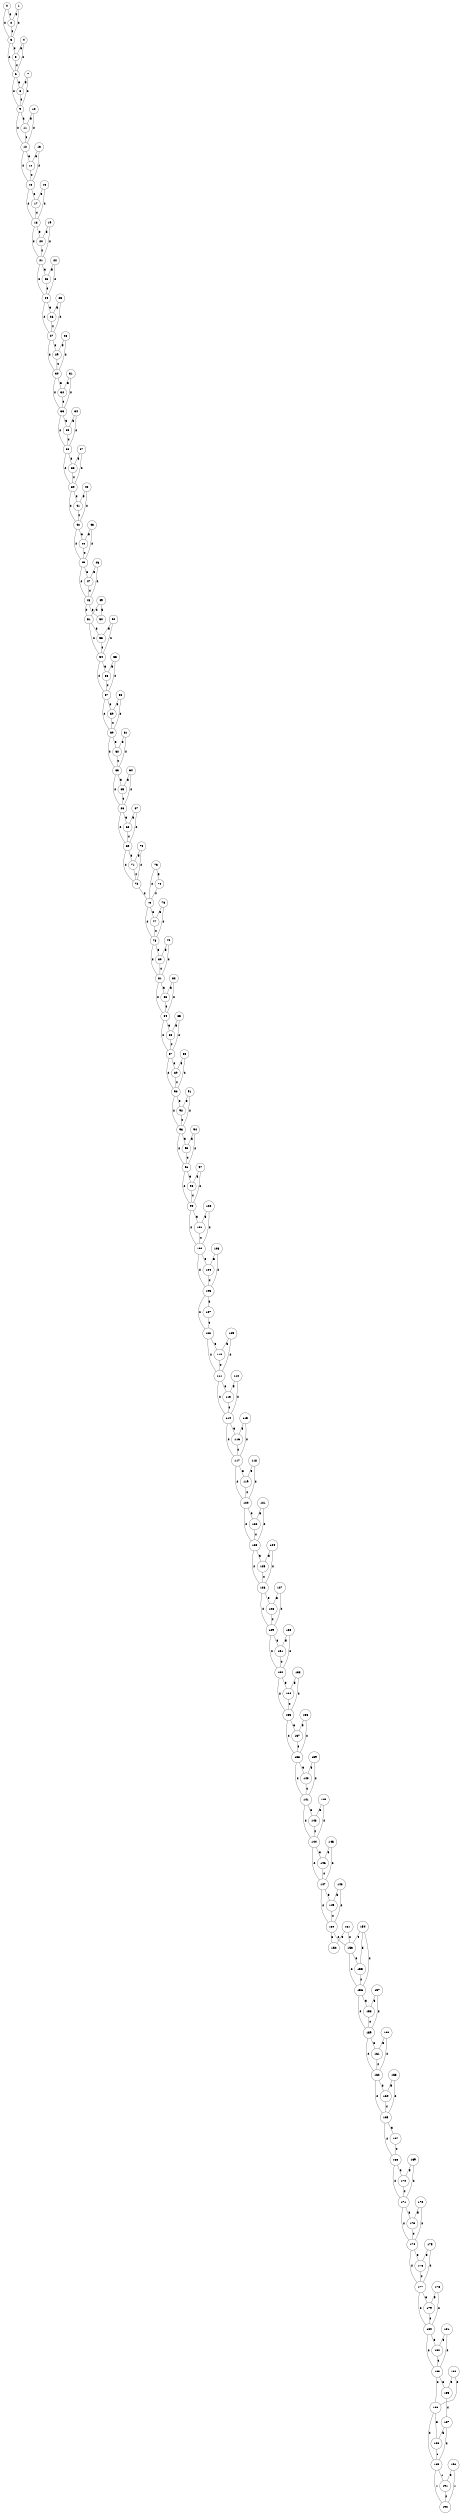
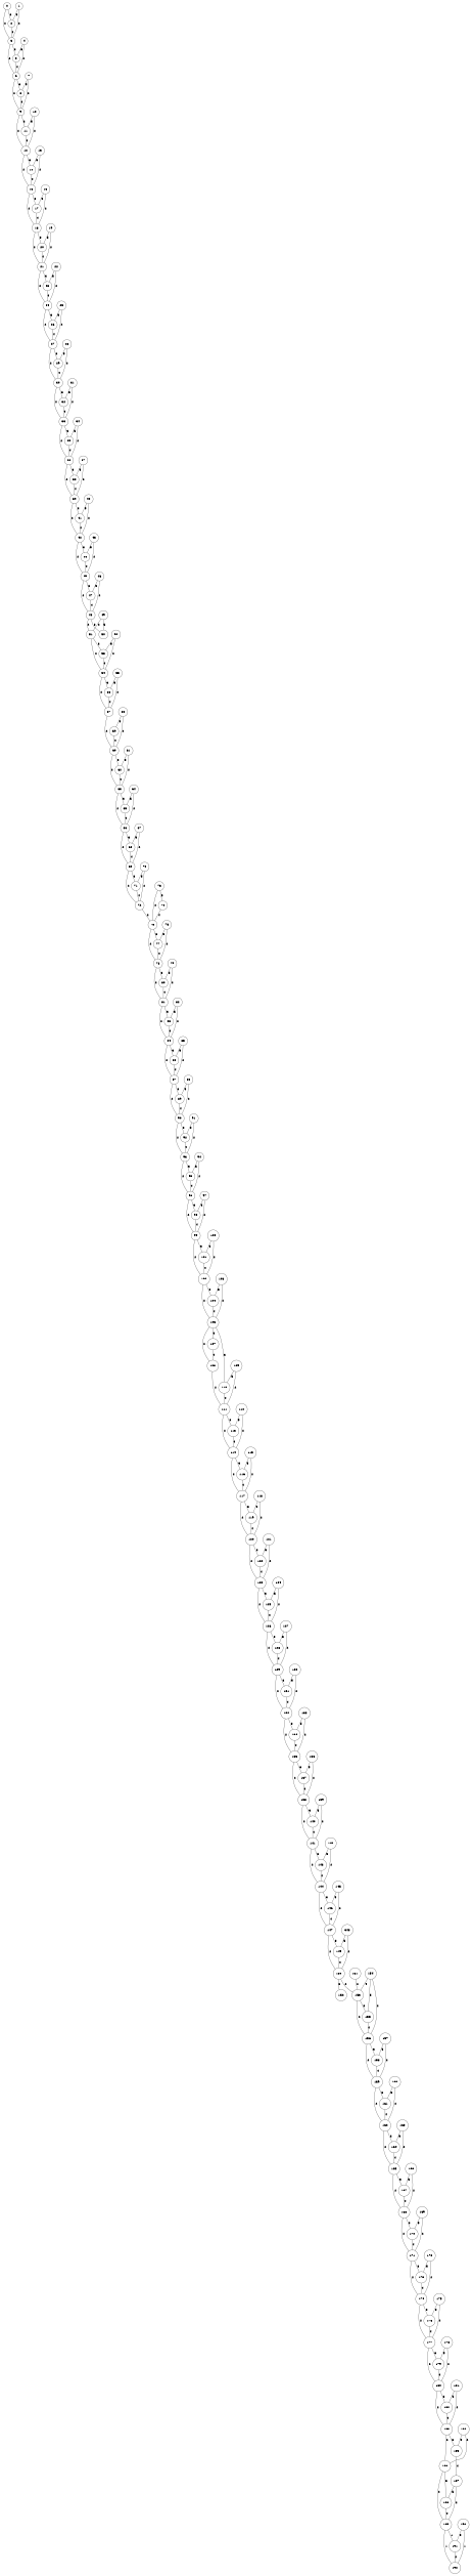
  graph {
    node [shape=circle]
    0
    2
    3
    5
    6
    8
    9
    1
    11
    12
    4
    14
    15
    7
    17
    18
    10
    20
    21
    13
    23
    24
    16
    26
    27
    19
    29
    30
    22
    32
    33
    25
    35
    36
    28
    38
    39
    31
    41
    42
    34
    44
    45
    37
    47
    48
    40
    50
    51
    43
    53
    54
    46
    56
    57
    49
    59
    60
    52
    62
    63
    55
    65
    66
    58
    68
    69
    61
    71
    72
    64
    75
    67
    74
    77
    78
    70
    80
    81
    73
    83
    84
    76
    86
    87
    79
    89
    90
    82
    92
    93
    85
    95
    96
    88
    98
    99
    91
    101
    102
    94
    104
    105
    97
    107
    108
    100
    110
    111
    103
    113
    114
    116
    117
    109
    119
    120
    112
    122
    123
    115
    125
    126
    118
    128
    129
    121
    131
    132
    124
    134
    135
    127
    137
    138
    130
    140
    141
    133
    143
    144
    136
    146
    147
    139
    149
    150
    142
    152
    153
    145
    155
    156
-   148
+   148 [label=348]
    158
    159
    151
    161
    162
    154
    164
    165
    157
    167
    168
    160
    170
    171
    163
    173
    174
+   166
    176
    177
    169
    179
    180
    172
    182
    183
    175
    185
    186
    178
    187
    188
    189
    181
    191
    192
    184
    190
    0 -- 2 [label=3]
    0 -- 3 [label=2]
    2 -- 3 [label=4]
    3 -- 5 [label=3]
    3 -- 6 [label=2]
    5 -- 6 [label=4]
    6 -- 8 [label=3]
    6 -- 9 [label=2]
    8 -- 9 [label=4]
    9 -- 11 [label=3]
    9 -- 12 [label=2]
    1 -- 2 [label=5]
    1 -- 3 [label=2]
    11 -- 12 [label=4]
    12 -- 14 [label=3]
    12 -- 15 [label=2]
    4 -- 5 [label=5]
    4 -- 6 [label=2]
    14 -- 15 [label=4]
    15 -- 17 [label=3]
    15 -- 18 [label=2]
    7 -- 8 [label=5]
    7 -- 9 [label=2]
    17 -- 18 [label=4]
    18 -- 20 [label=3]
    18 -- 21 [label=2]
    10 -- 11 [label=5]
    10 -- 12 [label=2]
    20 -- 21 [label=4]
    21 -- 23 [label=3]
    21 -- 24 [label=2]
    13 -- 14 [label=5]
    13 -- 15 [label=2]
    23 -- 24 [label=4]
    24 -- 26 [label=3]
    24 -- 27 [label=2]
    16 -- 17 [label=5]
    16 -- 18 [label=2]
    26 -- 27 [label=4]
    27 -- 29 [label=3]
    27 -- 30 [label=2]
    19 -- 20 [label=5]
    19 -- 21 [label=2]
    29 -- 30 [label=4]
    30 -- 32 [label=3]
    30 -- 33 [label=2]
    22 -- 23 [label=5]
    22 -- 24 [label=2]
    32 -- 33 [label=4]
    33 -- 35 [label=3]
    33 -- 36 [label=2]
    25 -- 26 [label=5]
    25 -- 27 [label=2]
    35 -- 36 [label=4]
    36 -- 38 [label=3]
    36 -- 39 [label=2]
    28 -- 29 [label=5]
    28 -- 30 [label=2]
    38 -- 39 [label=4]
    39 -- 41 [label=3]
    39 -- 42 [label=2]
    31 -- 32 [label=5]
    31 -- 33 [label=2]
    41 -- 42 [label=4]
    42 -- 44 [label=3]
    42 -- 45 [label=2]
    34 -- 35 [label=5]
    34 -- 36 [label=2]
    44 -- 45 [label=4]
    45 -- 47 [label=3]
    45 -- 48 [label=2]
    37 -- 38 [label=5]
    37 -- 39 [label=2]
    47 -- 48 [label=4]
    48 -- 50 [label=3]
    48 -- 51 [label=2]
    40 -- 41 [label=5]
    40 -- 42 [label=2]
    51 -- 53 [label=3]
    51 -- 54 [label=2]
    43 -- 44 [label=5]
    43 -- 45 [label=2]
    53 -- 54 [label=4]
    54 -- 56 [label=3]
    54 -- 57 [label=2]
    46 -- 47 [label=5]
    46 -- 48 [label=2]
    56 -- 57 [label=4]
-   57 -- 59 [label=3]
    57 -- 60 [label=2]
    49 -- 50 [label=5]
    49 -- 51 [label=2]
    59 -- 60 [label=4]
    60 -- 62 [label=3]
    60 -- 63 [label=2]
    52 -- 53 [label=5]
    52 -- 54 [label=2]
    62 -- 63 [label=4]
    63 -- 65 [label=3]
    63 -- 66 [label=2]
    55 -- 56 [label=5]
    55 -- 57 [label=2]
    65 -- 66 [label=4]
    66 -- 68 [label=3]
    66 -- 69 [label=2]
    58 -- 59 [label=5]
    58 -- 60 [label=2]
    68 -- 69 [label=4]
    69 -- 71 [label=3]
    69 -- 72 [label=2]
    61 -- 62 [label=5]
    61 -- 63 [label=2]
    71 -- 72 [label=4]
    72 -- 75 [label=2]
    64 -- 65 [label=5]
    64 -- 66 [label=2]
    75 -- 77 [label=3]
    75 -- 78 [label=2]
    67 -- 68 [label=5]
    67 -- 69 [label=2]
    74 -- 75 [label=4]
    77 -- 78 [label=4]
    78 -- 80 [label=3]
    78 -- 81 [label=2]
    70 -- 71 [label=5]
    70 -- 72 [label=2]
    80 -- 81 [label=4]
    81 -- 83 [label=3]
    81 -- 84 [label=2]
    73 -- 75 [label=2]
    73 -- 74 [label=5]
    83 -- 84 [label=4]
    84 -- 86 [label=3]
    84 -- 87 [label=2]
    76 -- 77 [label=5]
    76 -- 78 [label=2]
    86 -- 87 [label=4]
    87 -- 89 [label=3]
    87 -- 90 [label=2]
    79 -- 80 [label=5]
    79 -- 81 [label=2]
    89 -- 90 [label=4]
    90 -- 92 [label=3]
    90 -- 93 [label=2]
    82 -- 83 [label=5]
    82 -- 84 [label=2]
    92 -- 93 [label=4]
    93 -- 95 [label=3]
    93 -- 96 [label=2]
    85 -- 86 [label=5]
    85 -- 87 [label=2]
    95 -- 96 [label=4]
    96 -- 98 [label=3]
    96 -- 99 [label=2]
    88 -- 89 [label=5]
    88 -- 90 [label=2]
    98 -- 99 [label=4]
    99 -- 101 [label=3]
    99 -- 102 [label=2]
    91 -- 92 [label=5]
    91 -- 93 [label=2]
    101 -- 102 [label=4]
    102 -- 104 [label=3]
    102 -- 105 [label=2]
    94 -- 95 [label=5]
    94 -- 96 [label=2]
    104 -- 105 [label=4]
    105 -- 107 [label=3]
    105 -- 108 [label=2]
    97 -- 98 [label=5]
    97 -- 99 [label=2]
    107 -- 108 [label=4]
-   108 -- 110 [label=3]
+   105 -- 110 [label=3]
    108 -- 111 [label=2]
    100 -- 101 [label=5]
    100 -- 102 [label=2]
    110 -- 111 [label=4]
    111 -- 113 [label=3]
    111 -- 114 [label=2]
    103 -- 104 [label=5]
    103 -- 105 [label=2]
    113 -- 114 [label=4]
    114 -- 116 [label=3]
    114 -- 117 [label=2]
    116 -- 117 [label=4]
    117 -- 119 [label=3]
    117 -- 120 [label=2]
    109 -- 110 [label=5]
    109 -- 111 [label=2]
    119 -- 120 [label=4]
    120 -- 122 [label=3]
    120 -- 123 [label=2]
    112 -- 113 [label=5]
    112 -- 114 [label=2]
    122 -- 123 [label=4]
    123 -- 125 [label=3]
    123 -- 126 [label=2]
    115 -- 116 [label=5]
    115 -- 117 [label=2]
    125 -- 126 [label=4]
    126 -- 128 [label=3]
    126 -- 129 [label=2]
    118 -- 119 [label=5]
    118 -- 120 [label=2]
    128 -- 129 [label=4]
    129 -- 131 [label=3]
    129 -- 132 [label=2]
    121 -- 122 [label=5]
    121 -- 123 [label=2]
    131 -- 132 [label=4]
    132 -- 134 [label=3]
    132 -- 135 [label=2]
    124 -- 125 [label=5]
    124 -- 126 [label=2]
    134 -- 135 [label=4]
    135 -- 137 [label=3]
    135 -- 138 [label=2]
    127 -- 128 [label=5]
    127 -- 129 [label=2]
    137 -- 138 [label=4]
    138 -- 140 [label=3]
    138 -- 141 [label=2]
    130 -- 131 [label=5]
    130 -- 132 [label=2]
    140 -- 141 [label=4]
    141 -- 143 [label=3]
    141 -- 144 [label=2]
    133 -- 134 [label=5]
    133 -- 135 [label=2]
    143 -- 144 [label=4]
    144 -- 146 [label=3]
    144 -- 147 [label=2]
    136 -- 137 [label=5]
    136 -- 138 [label=2]
    146 -- 147 [label=4]
    147 -- 149 [label=3]
    147 -- 150 [label=2]
    139 -- 140 [label=5]
    139 -- 141 [label=2]
    149 -- 150 [label=4]
    150 -- 152 [label=3]
    150 -- 153 [label=2]
    142 -- 143 [label=5]
    142 -- 144 [label=2]
    153 -- 155 [label=3]
    153 -- 156 [label=2]
    145 -- 146 [label=5]
    145 -- 147 [label=2]
    155 -- 156 [label=4]
    156 -- 158 [label=3]
    156 -- 159 [label=2]
    148 -- 149 [label=5]
    148 -- 150 [label=2]
    158 -- 159 [label=4]
    159 -- 161 [label=3]
    159 -- 162 [label=2]
-   151 -- 152 [label=5]
    151 -- 153 [label=2]
    161 -- 162 [label=4]
    162 -- 164 [label=3]
    162 -- 165 [label=2]
    154 -- 153 [label=4]
    154 -- 155 [label=5]
    154 -- 156 [label=2]
    164 -- 165 [label=4]
    165 -- 167 [label=3]
    165 -- 168 [label=2]
    157 -- 158 [label=5]
    157 -- 159 [label=2]
    167 -- 168 [label=4]
    168 -- 170 [label=3]
    168 -- 171 [label=2]
    160 -- 161 [label=5]
    160 -- 162 [label=2]
    170 -- 171 [label=4]
    171 -- 173 [label=3]
    171 -- 174 [label=2]
    163 -- 164 [label=5]
    163 -- 165 [label=2]
    173 -- 174 [label=4]
    174 -- 176 [label=3]
    174 -- 177 [label=2]
+   166 -- 167 [label=5]
+   166 -- 168 [label=2]
    176 -- 177 [label=4]
    177 -- 179 [label=3]
    177 -- 180 [label=2]
    169 -- 170 [label=5]
    169 -- 171 [label=2]
    179 -- 180 [label=4]
    180 -- 182 [label=3]
    180 -- 183 [label=2]
    172 -- 173 [label=5]
    172 -- 174 [label=2]
    182 -- 183 [label=4]
    183 -- 185 [label=3]
    183 -- 186 [label=2]
    175 -- 176 [label=5]
    175 -- 177 [label=2]
    185 -- 187 [label=4]
    186 -- 188 [label=3]
    186 -- 189 [label=2]
    178 -- 179 [label=5]
    178 -- 180 [label=2]
    187 -- 188 [label=5]
    187 -- 189 [label=2]
-   188 -- 189 [label=1]
+   188 -- 189 [label=4]
    189 -- 191 [label=1]
    189 -- 192 [label=1]
    181 -- 182 [label=5]
    181 -- 183 [label=2]
    191 -- 192 [label=2]
    184 -- 185 [label=5]
    184 -- 186 [label=2]
    190 -- 191 [label=3]
    190 -- 192 [label=1]
  }
